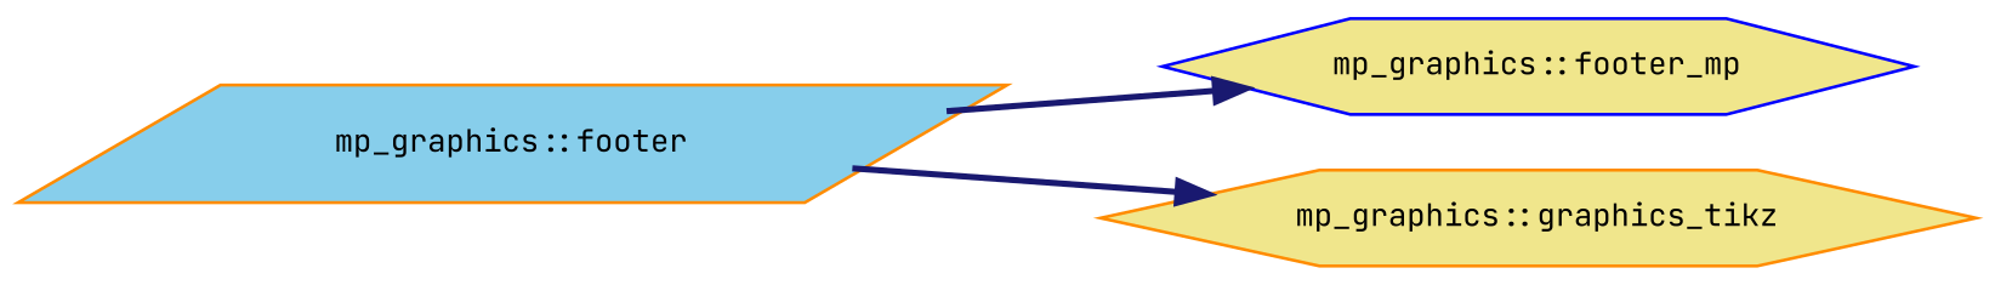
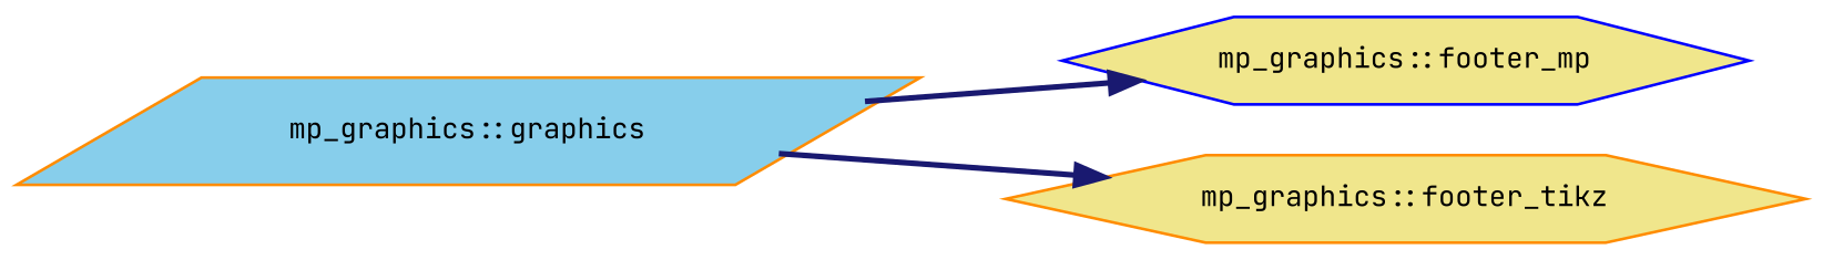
  digraph {
    fontname="JetBrains Mono"
    rankdir=LR
    node [color=darkorange fillcolor=khaki fontname="JetBrains Mono" fontsize=10 shape=hexagon style=filled]
    edge [arrowhead=normal color=midnightblue fontname="JetBrains Mono" fontsize=10 labelfontname=Helvetica labelfontsize=10 style=bold]
-   n1 [fillcolor=skyblue fontcolor=black height=0.2 label="mp_graphics::footer" shape=parallelogram width=0.4]
+   n1 [fillcolor=skyblue fontcolor=black height=0.2 label="mp_graphics::graphics" shape=parallelogram width=0.4]
    n2 [color=blue height=0.2 label="mp_graphics::footer_mp" width=0.4]
-   n3 [height=0.2 label="mp_graphics::graphics_tikz" width=0.4]
+   n3 [height=0.2 label="mp_graphics::footer_tikz" width=0.4]
    n1 -> n2
    n1 -> n3
  }
